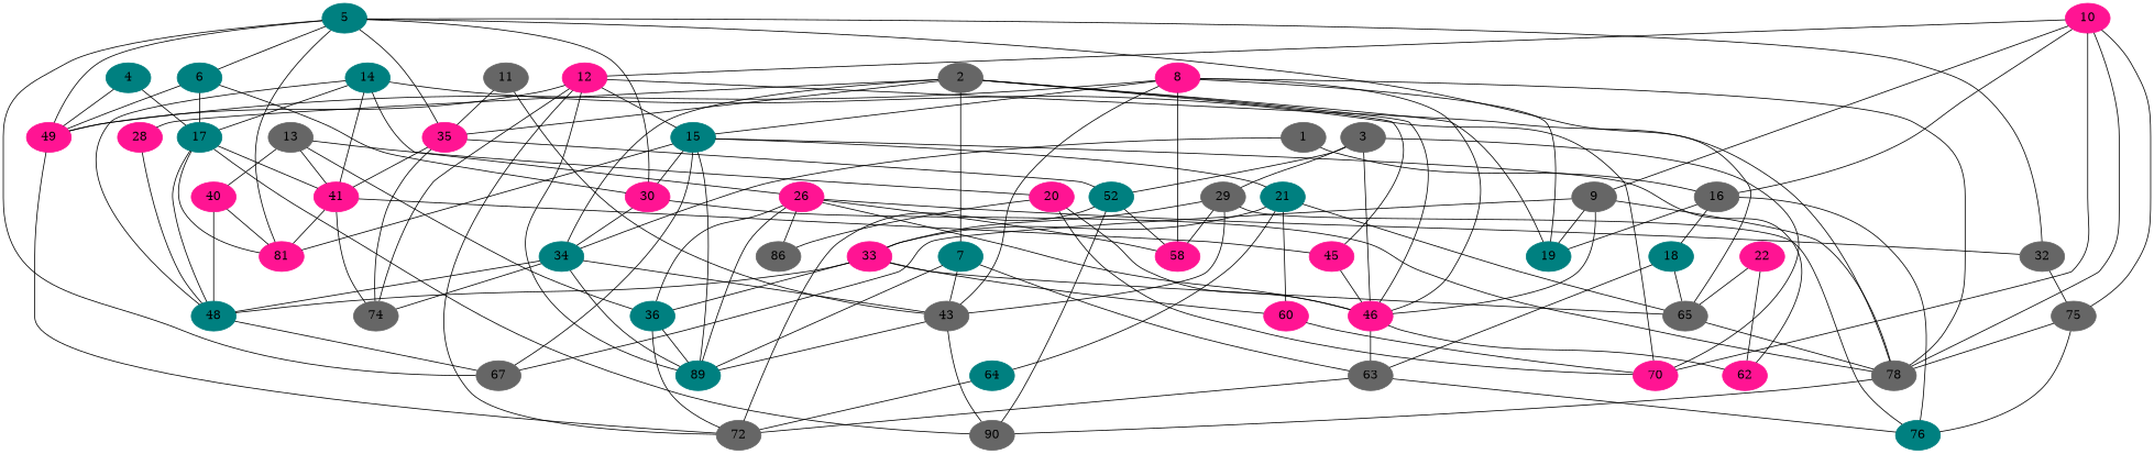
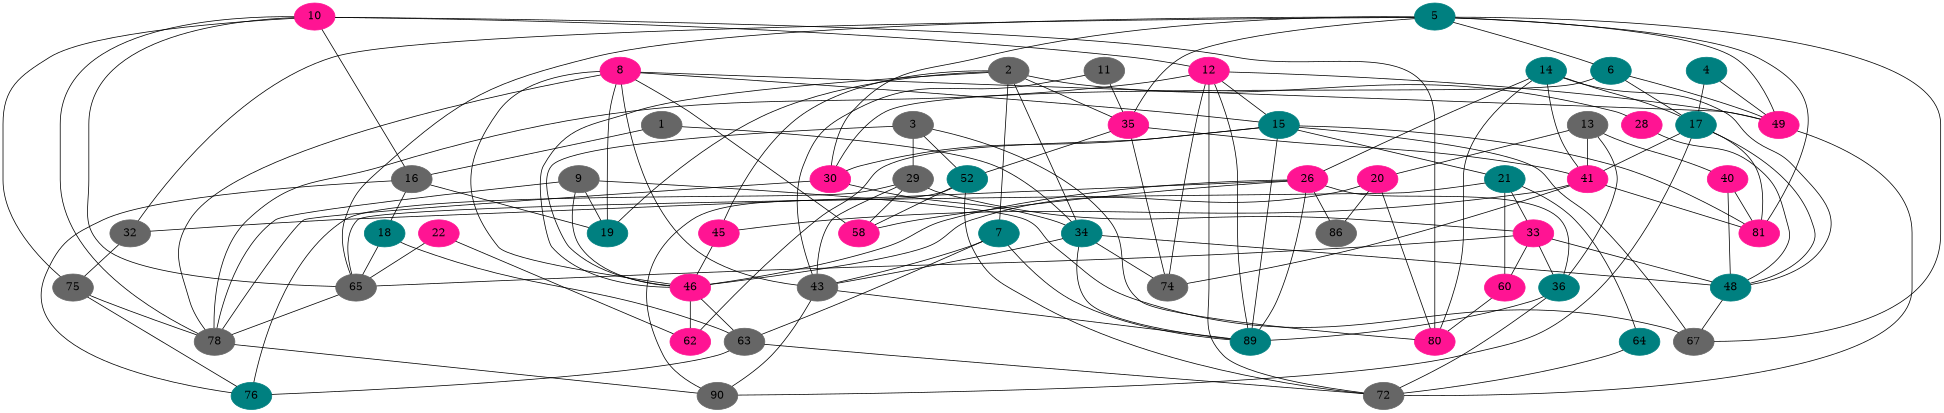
  graph {
    node [color=deeppink style=filled]
    16 [color=gray40 super="+24"]
    19 [color=teal super="+85"]
    18 [color=teal]
    76 [color=teal]
    1 [color=gray40]
    34 [color=teal super="+54"]
    43 [color=gray40 super="+51"]
    89 [color=teal super="+91"]
    74 [color=gray40]
    48 [color=teal super="+71"]
    2 [color=gray40 super="+25"]
    7 [color=teal super="+66"]
    28
    35 [super="+39"]
    45
    46 [super="+77"]
    63 [color=gray40 super="+87"]
    52 [color=teal]
    41 [super="+79"]
    62
    3 [color=gray40 super="+44"]
    29 [color=gray40]
-   80 [super="+83" label=70]
+   80 [super="+83"]
    58 [super="+69"]
    33 [super="+53"]
    72 [color=gray40 super="+88"]
    90 [color=gray40]
    4 [color=teal]
    17 [color=teal]
    49 [super="+50"]
    81
    5 [color=teal super="+57"]
    6 [color=teal super="+37"]
    30 [super="+47"]
    32 [color=gray40]
    65 [color=gray40 super="+84"]
    67 [color=gray40 super="+73"]
    78 [color=gray40 super="+82"]
    75 [color=gray40]
    8 [super="+70"]
    15 [color=teal super="+42"]
    21 [color=teal super="+59"]
    9 [color=gray40 super="+27"]
    10 [super="+68"]
    12 [super="+55"]
    11 [color=gray40]
    13 [color=gray40 super="+31"]
    20 [super="+56"]
    36 [color=teal super="+61"]
    40
    86 [color=gray40]
    14 [color=teal super="+23"]
    26 [super="+38"]
    60
    64 [color=teal]
    22
    16 -- 19
    16 -- 18
    16 -- 76
    18 -- 63
    18 -- 65
    1 -- 16 [weight=2]
    1 -- 34
    34 -- 43
    34 -- 89
    34 -- 74 [weight=2]
    34 -- 48
    43 -- 89
    43 -- 90
    48 -- 67
    2 -- 19
    2 -- 34
    2 -- 7
    2 -- 28
    2 -- 35
    2 -- 45
    2 -- 46
    7 -- 43
    7 -- 89
    7 -- 63
    28 -- 48
    35 -- 74
    35 -- 52
    35 -- 41
    45 -- 46
    46 -- 63
    46 -- 62
    63 -- 76
    63 -- 72
    52 -- 58
    52 -- 72
    52 -- 90
    41 -- 74
    41 -- 45
    41 -- 81 [weight=2]
    3 -- 46 [weight=2]
    3 -- 52
    3 -- 29
    3 -- 80
    29 -- 76
    29 -- 43
    29 -- 58
    29 -- 33
    33 -- 48
    33 -- 65
    33 -- 36
    33 -- 60
    4 -- 17
    4 -- 49
    17 -- 48
    17 -- 41
    17 -- 90
    17 -- 81
    49 -- 72
    5 -- 35
    5 -- 49
    5 -- 81
    5 -- 6
    5 -- 30
    5 -- 32
    5 -- 65
    5 -- 67
    6 -- 17
    6 -- 49
    6 -- 30
    30 -- 34
    30 -- 78
    32 -- 75
    65 -- 78
    78 -- 90
    75 -- 76
    75 -- 78
    8 -- 19
    8 -- 43
    8 -- 46
    8 -- 58
    8 -- 49
    8 -- 78
    8 -- 15
    15 -- 89
    15 -- 62
    15 -- 81
    15 -- 30
    15 -- 67 [weight=2]
    15 -- 21
    21 -- 33
    21 -- 65
    21 -- 60
    21 -- 64
    9 -- 19 [weight=2]
    9 -- 46
    9 -- 67
    9 -- 78
    10 -- 16
    10 -- 80 [weight=2]
-   10 -- 9
+   10 -- 65
    10 -- 78
    10 -- 75
    10 -- 12
    12 -- 89
    12 -- 74
    12 -- 72
    12 -- 49
    12 -- 78
    12 -- 15
    11 -- 43
    11 -- 35
    13 -- 41
    13 -- 20
    13 -- 36
    13 -- 40
    20 -- 46
    20 -- 80
    20 -- 86
    36 -- 89
    36 -- 72
    40 -- 48
    40 -- 81
    14 -- 48
    14 -- 41
    14 -- 80
    14 -- 17
    14 -- 26
    26 -- 89
    26 -- 46
    26 -- 58
    26 -- 32
    26 -- 36
    26 -- 86
    60 -- 80
    64 -- 72
    22 -- 62
    22 -- 65
  }
